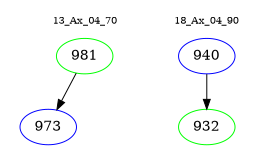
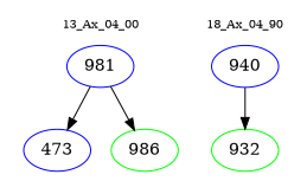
  digraph {
    node [color=blue]
    edge [color=black]
-   n1 [color=green label=981]
-   n2 [label=973]
+   n1 [label=981]
+   n2 [label=473]
+   n3 [color=green label=986]
    n4 [label=940]
    n5 [color=green label=932]
    subgraph cluster_1 {
      color=white
      fontsize=10
-     label="13_Ax_04_70"
+     label="13_Ax_04_00"
      n1
      n2
+     n3
    }
    subgraph cluster_2 {
      color=white
      fontsize=10
      label="18_Ax_04_90"
      n4
      n5
    }
    n1 -> n2
+   n1 -> n3
    n4 -> n5
  }
